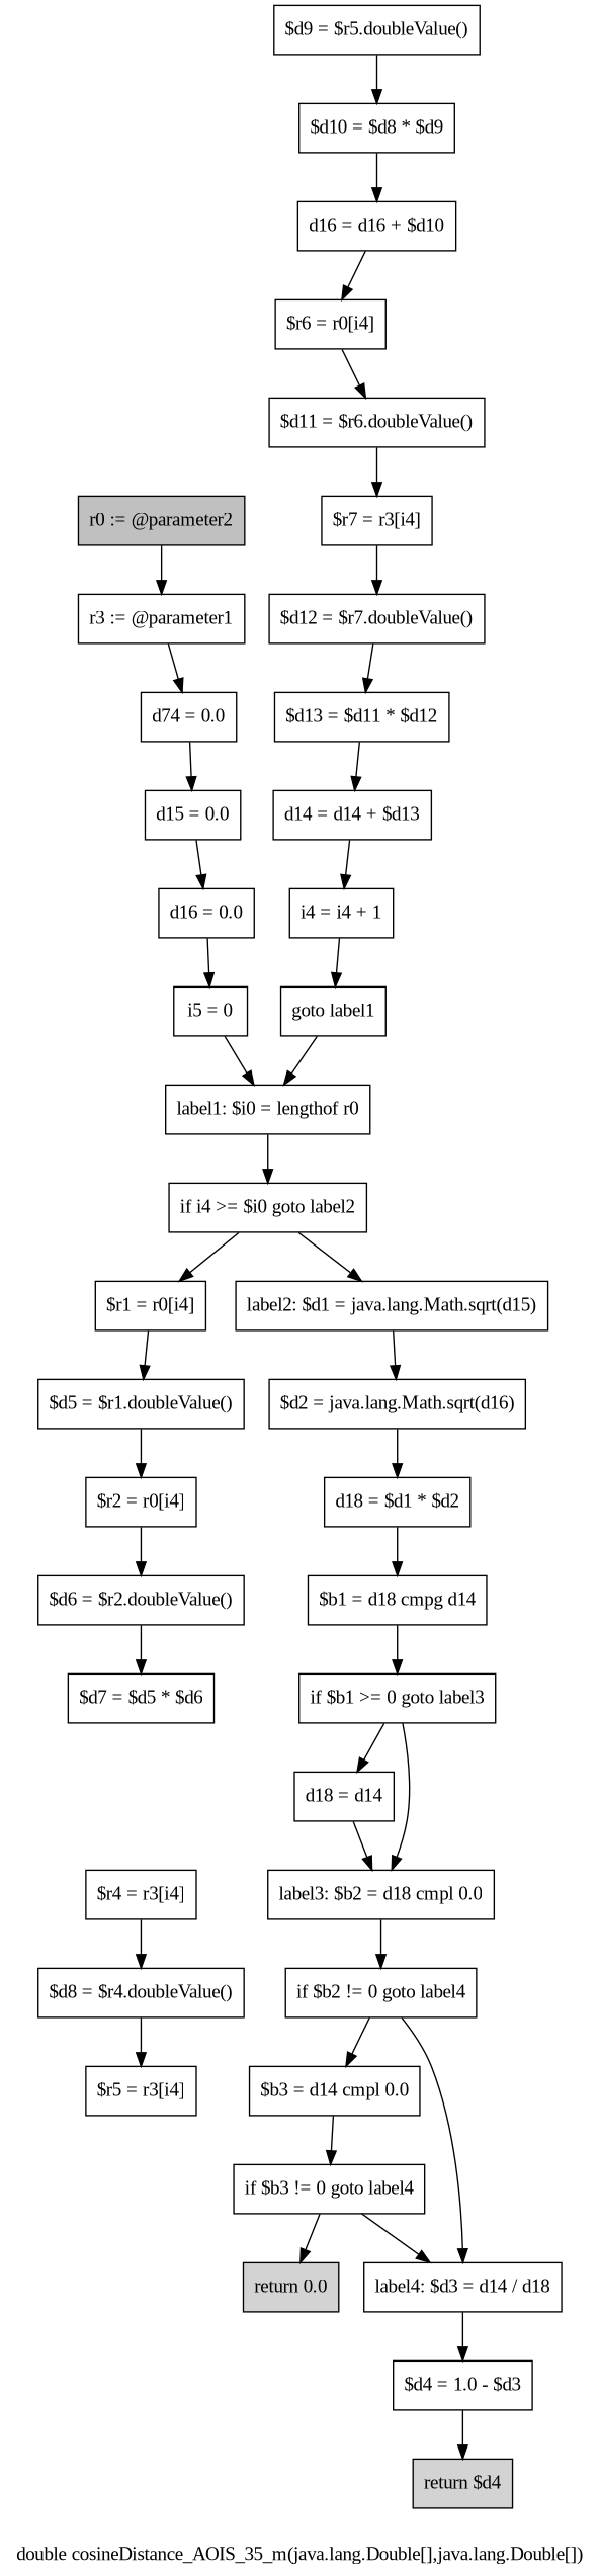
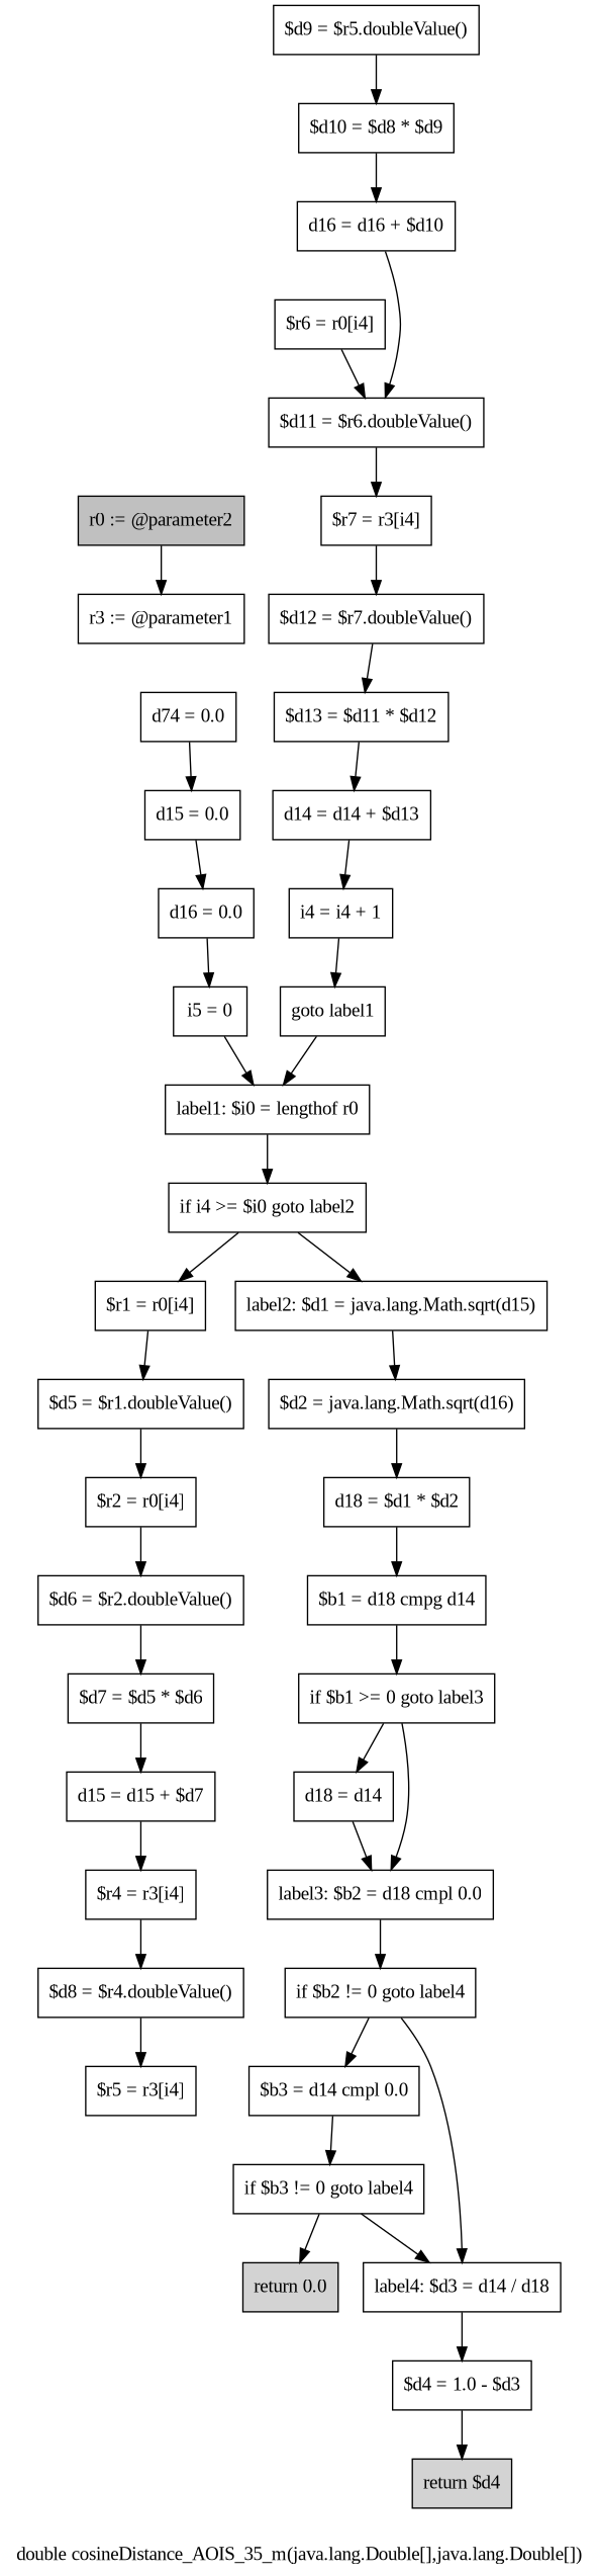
  digraph {
    fontname="Liberation Serif"
    label="double cosineDistance_AOIS_35_m(java.lang.Double[],java.lang.Double[])"
    node [fontname="Liberation Serif" shape=box]
    edge [fontname="Liberation Serif"]
    n1 [fillcolor=gray label="r0 := @parameter2" style=filled]
    n2 [label="r3 := @parameter1"]
    n3 [label="d74 = 0.0"]
    n4 [label="d15 = 0.0"]
    n5 [label="d16 = 0.0"]
    n6 [label="i5 = 0"]
    n7 [label="label1: $i0 = lengthof r0"]
    n8 [label="if i4 >= $i0 goto label2"]
    n9 [label="$r1 = r0[i4]"]
    n10 [label="label2: $d1 = java.lang.Math.sqrt(d15)"]
    n11 [label="$d5 = $r1.doubleValue()"]
    n12 [label="$d2 = java.lang.Math.sqrt(d16)"]
    n13 [label="$r2 = r0[i4]"]
    n14 [label="d18 = $d1 * $d2"]
    n15 [label="$d6 = $r2.doubleValue()"]
    n16 [label="$d7 = $d5 * $d6"]
+   n17 [label="d15 = d15 + $d7"]
    n18 [label="$r4 = r3[i4]"]
    n19 [label="$d8 = $r4.doubleValue()"]
    n20 [label="$r5 = r3[i4]"]
    n21 [label="$d9 = $r5.doubleValue()"]
    n22 [label="$d10 = $d8 * $d9"]
    n23 [label="d16 = d16 + $d10"]
    n24 [label="$r6 = r0[i4]"]
    n25 [label="$d11 = $r6.doubleValue()"]
    n26 [label="$r7 = r3[i4]"]
    n27 [label="$d12 = $r7.doubleValue()"]
    n28 [label="$d13 = $d11 * $d12"]
    n29 [label="d14 = d14 + $d13"]
    n30 [label="i4 = i4 + 1"]
    n31 [label="goto label1"]
    n32 [label="$b1 = d18 cmpg d14"]
    n33 [label="if $b1 >= 0 goto label3"]
    n34 [label="d18 = d14"]
    n35 [label="label3: $b2 = d18 cmpl 0.0"]
    n36 [label="if $b2 != 0 goto label4"]
    n37 [label="$b3 = d14 cmpl 0.0"]
    n38 [label="label4: $d3 = d14 / d18"]
    n39 [label="if $b3 != 0 goto label4"]
    n40 [label="$d4 = 1.0 - $d3"]
    n41 [fillcolor=lightgray label="return 0.0" style=filled]
    n42 [fillcolor=lightgray label="return $d4" style=filled]
    n1 -> n2
-   n2 -> n3
    n3 -> n4
    n4 -> n5
    n5 -> n6
    n6 -> n7
    n7 -> n8
    n8 -> n9
    n8 -> n10
    n9 -> n11
    n10 -> n12
    n11 -> n13
    n12 -> n14
    n13 -> n15
    n14 -> n32
    n15 -> n16
+   n16 -> n17
+   n17 -> n18
    n18 -> n19
    n19 -> n20
    n21 -> n22
    n22 -> n23
-   n23 -> n24
+   n23 -> n25
    n24 -> n25
    n25 -> n26
    n26 -> n27
    n27 -> n28
    n28 -> n29
    n29 -> n30
    n30 -> n31
    n31 -> n7
    n32 -> n33
    n33 -> n34
    n33 -> n35
    n34 -> n35
    n35 -> n36
    n36 -> n37
    n36 -> n38
    n37 -> n39
    n38 -> n40
    n39 -> n38
    n39 -> n41
    n40 -> n42
  }
